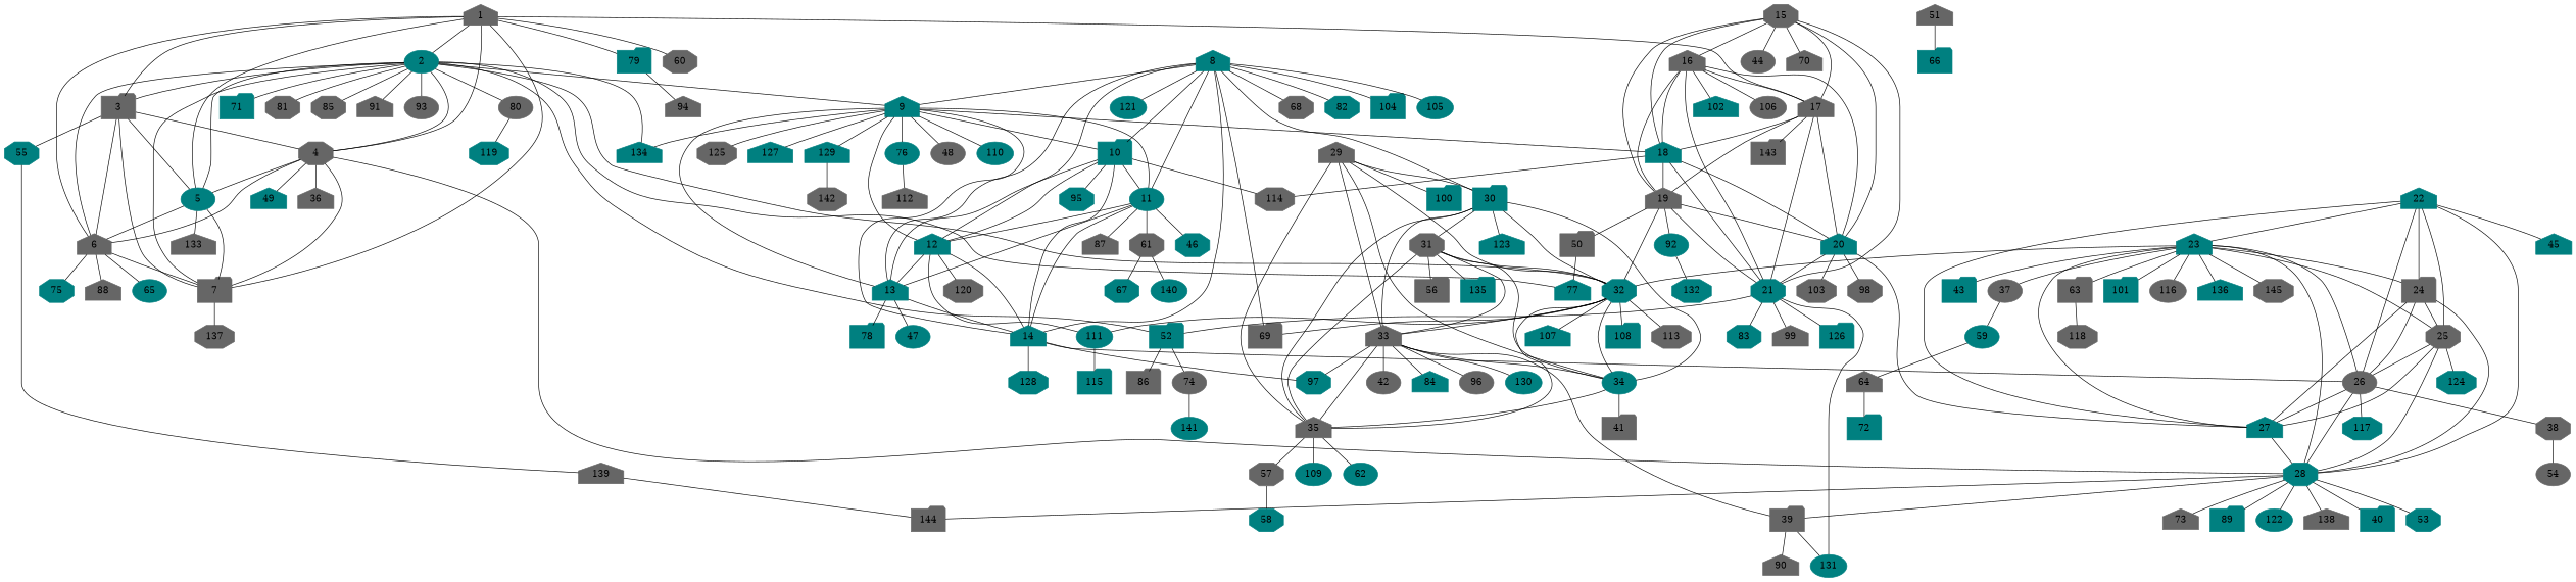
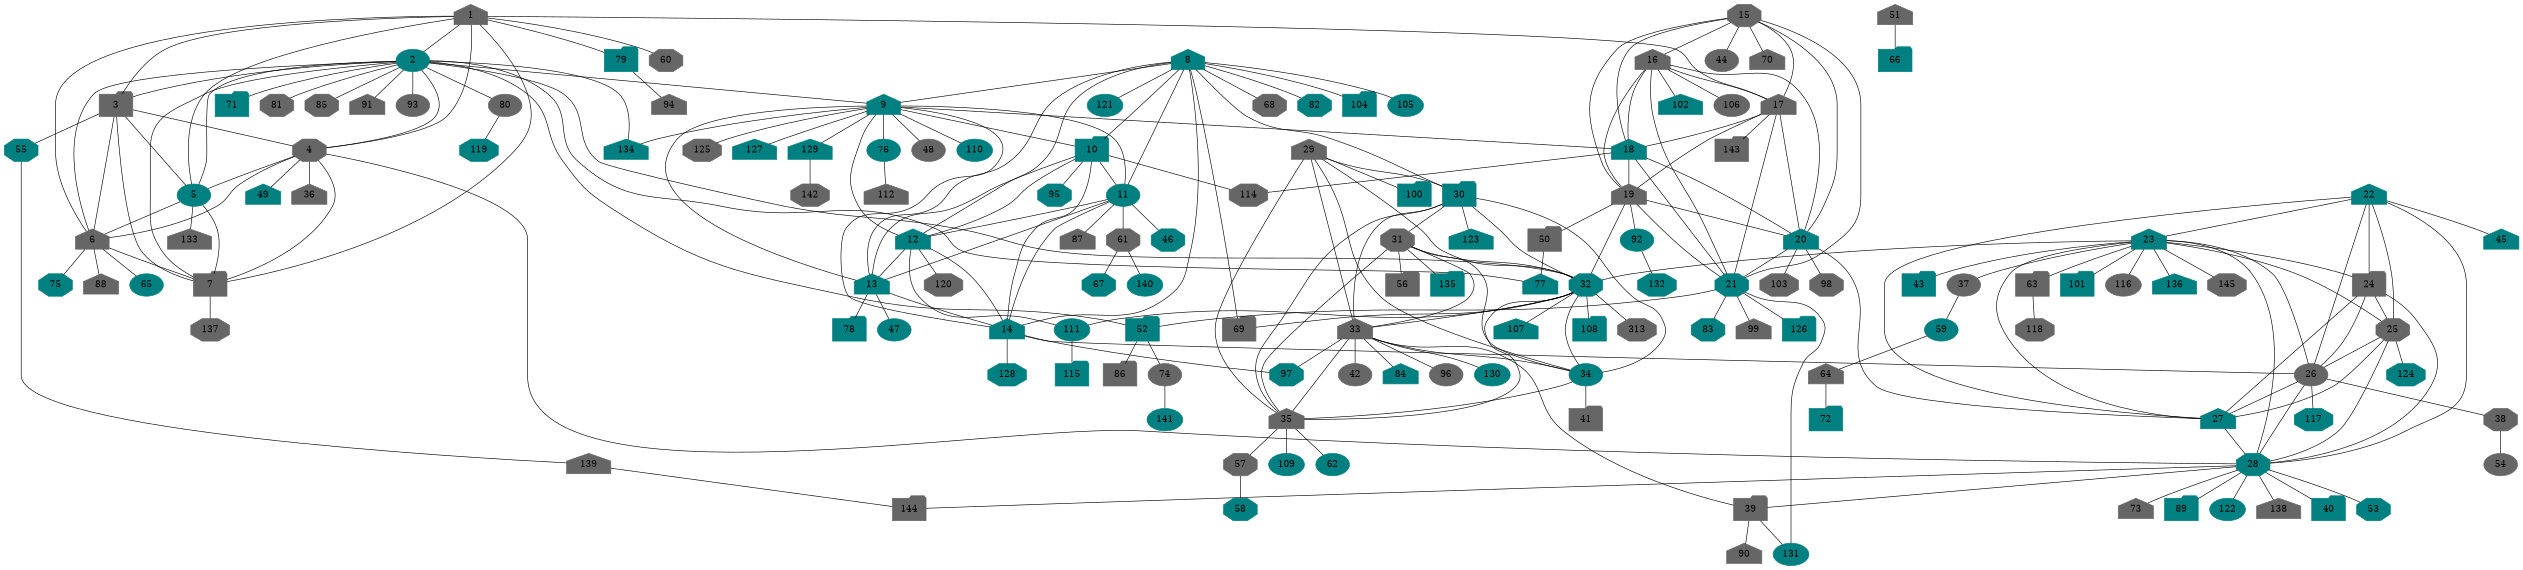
  graph {
    node [color=teal shape=house style=filled]
    1 [color=gray40]
    2 [shape=ellipse]
    3 [color=gray40 shape=folder]
    4 [color=gray40 shape=octagon]
    5 [shape=ellipse]
    6 [color=gray40]
    7 [color=gray40 shape=folder]
    17 [color=gray40]
    60 [color=gray40 shape=octagon]
    79 [shape=folder]
    9
    32 [shape=octagon]
    52 [shape=folder]
    71 [shape=folder]
    77
    80 [color=gray40 shape=ellipse]
    81 [color=gray40 shape=octagon]
    85 [color=gray40 shape=octagon]
    91 [color=gray40]
    93 [color=gray40 shape=ellipse]
    134
    55 [shape=octagon]
    28 [shape=octagon]
    36 [color=gray40]
    49
    133 [color=gray40]
    65 [shape=ellipse]
    75 [shape=octagon]
    88 [color=gray40]
    137 [color=gray40 shape=octagon]
    18
    19 [color=gray40]
    20
    21 [shape=octagon]
    143 [color=gray40 shape=folder]
    94 [color=gray40]
    10 [shape=folder]
    11 [shape=ellipse]
    12
    13
    14
    48 [color=gray40 shape=ellipse]
    76 [shape=ellipse]
    110 [shape=ellipse]
    125 [color=gray40 shape=octagon]
    127
    129
    69 [color=gray40 shape=folder]
    111 [shape=ellipse]
    33 [color=gray40]
    34 [shape=ellipse]
    35 [color=gray40]
    107
    108 [shape=folder]
-   113 [color=gray40 shape=octagon]
+   113 [color=gray40 shape=octagon label=313]
    74 [color=gray40 shape=ellipse]
    86 [color=gray40 shape=folder]
    119 [shape=octagon]
    139 [color=gray40]
    39 [color=gray40 shape=folder]
    40 [shape=folder]
    53 [shape=octagon]
    73 [color=gray40]
    89 [shape=folder]
    122 [shape=ellipse]
    138 [color=gray40]
    144 [color=gray40 shape=folder]
    8
    30 [shape=folder]
    68 [color=gray40 shape=octagon]
    82 [shape=octagon]
    104 [shape=folder]
    105 [shape=ellipse]
    121 [shape=ellipse]
    95 [shape=octagon]
    114 [color=gray40 shape=octagon]
    46 [shape=octagon]
    61 [color=gray40 shape=octagon]
    87 [color=gray40]
    120 [color=gray40 shape=octagon]
    47 [shape=ellipse]
    78 [shape=folder]
    26 [color=gray40 shape=ellipse]
    97 [shape=octagon]
    128 [shape=octagon]
    31 [color=gray40 shape=octagon]
    123
    112 [color=gray40]
    142 [color=gray40 shape=octagon]
    67 [shape=octagon]
    140 [shape=ellipse]
    115 [shape=folder]
    27
    38 [color=gray40 shape=octagon]
    117 [shape=octagon]
    15 [color=gray40 shape=octagon]
    16 [color=gray40]
    44 [color=gray40 shape=ellipse]
    70 [color=gray40]
    102
    106 [color=gray40 shape=ellipse]
    50 [color=gray40 shape=folder]
    92 [shape=ellipse]
    98 [color=gray40 shape=octagon]
    103 [color=gray40 shape=octagon]
    83 [shape=octagon]
    99 [color=gray40]
    126 [shape=folder]
    131 [shape=ellipse]
    51 [color=gray40]
    66 [shape=folder]
    132 [shape=octagon]
    22
    23
    24 [color=gray40 shape=folder]
    25 [color=gray40 shape=octagon]
    45
    37 [color=gray40 shape=ellipse]
    43 [shape=folder]
    63 [color=gray40 shape=folder]
    101 [shape=folder]
    116 [color=gray40 shape=ellipse]
    136
    145 [color=gray40 shape=octagon]
    124 [shape=octagon]
    59 [shape=ellipse]
    118 [color=gray40 shape=octagon]
    54 [color=gray40 shape=ellipse]
    90 [color=gray40]
    29 [color=gray40]
    100 [shape=folder]
    56 [color=gray40 shape=folder]
    135 [shape=folder]
    42 [color=gray40 shape=ellipse]
    84
    96 [color=gray40 shape=ellipse]
    130 [shape=ellipse]
    41 [color=gray40 shape=folder]
    57 [color=gray40 shape=octagon]
    62 [shape=ellipse]
    109 [shape=ellipse]
    58 [shape=octagon]
    64 [color=gray40]
    141 [shape=ellipse]
    72 [shape=folder]
    1 -- 2
    1 -- 3
    1 -- 4
    1 -- 5
    1 -- 6
    1 -- 7
    1 -- 17
    1 -- 60
    1 -- 79
    2 -- 3
    2 -- 4
    2 -- 5
    2 -- 6
    2 -- 7
    2 -- 9
    2 -- 32
    2 -- 52
    2 -- 71
    2 -- 77
    2 -- 80
    2 -- 81
    2 -- 85
    2 -- 91
    2 -- 93
    2 -- 134
    3 -- 4
    3 -- 5
    3 -- 6
    3 -- 7
    3 -- 55
    4 -- 5
    4 -- 6
    4 -- 7
    4 -- 28
    4 -- 36
    4 -- 49
    5 -- 6
    5 -- 7
    5 -- 133
    6 -- 7
    6 -- 65
    6 -- 75
    6 -- 88
    7 -- 137
    17 -- 18
    17 -- 19
    17 -- 20
    17 -- 21
    17 -- 143
    79 -- 94
    9 -- 134
    9 -- 18
    9 -- 10
    9 -- 11
    9 -- 12
    9 -- 13
    9 -- 14
    9 -- 48
    9 -- 76
    9 -- 110
    9 -- 125
    9 -- 127
    9 -- 129
    32 -- 69
    32 -- 111
    32 -- 33
    32 -- 34
    32 -- 35
    32 -- 107
    32 -- 108
    32 -- 113
    52 -- 74
    52 -- 86
    80 -- 119
    55 -- 139
    28 -- 39
    28 -- 40
    28 -- 53
    28 -- 73
    28 -- 89
    28 -- 122
    28 -- 138
    28 -- 144
    18 -- 19
    18 -- 20
    18 -- 21
    18 -- 114
    19 -- 32
    19 -- 20
    19 -- 21
    19 -- 50
    19 -- 92
    20 -- 21
    20 -- 27
    20 -- 98
    20 -- 103
    21 -- 52
    21 -- 83
    21 -- 99
    21 -- 126
    21 -- 131
    10 -- 11
    10 -- 12
    10 -- 13
    10 -- 14
    10 -- 95
    10 -- 114
    11 -- 12
    11 -- 13
    11 -- 14
    11 -- 46
    11 -- 61
    11 -- 87
    12 -- 13
    12 -- 14
    12 -- 111
    12 -- 120
    13 -- 14
    13 -- 47
    13 -- 78
    14 -- 26
    14 -- 97
    14 -- 128
    76 -- 112
    129 -- 142
    111 -- 115
    33 -- 34
    33 -- 35
    33 -- 39
    33 -- 97
    33 -- 42
    33 -- 84
    33 -- 96
    33 -- 130
    34 -- 35
    34 -- 41
    35 -- 57
    35 -- 62
    35 -- 109
    74 -- 141
    139 -- 144
    39 -- 131
    39 -- 90
    8 -- 9
    8 -- 10
    8 -- 11
    8 -- 12
    8 -- 13
    8 -- 14
    8 -- 69
    8 -- 30
    8 -- 68
    8 -- 82
    8 -- 104
    8 -- 105
    8 -- 121
    30 -- 32
    30 -- 33
    30 -- 34
    30 -- 35
    30 -- 31
    30 -- 123
    61 -- 67
    61 -- 140
    26 -- 28
    26 -- 27
    26 -- 38
    26 -- 117
    31 -- 32
    31 -- 33
    31 -- 34
    31 -- 35
    31 -- 56
    31 -- 135
    27 -- 28
    38 -- 54
    15 -- 17
    15 -- 18
    15 -- 19
    15 -- 20
    15 -- 21
    15 -- 16
    15 -- 44
    15 -- 70
    16 -- 17
    16 -- 18
    16 -- 19
    16 -- 20
    16 -- 21
    16 -- 102
    16 -- 106
    50 -- 77
    92 -- 132
    51 -- 66
    22 -- 28
    22 -- 26
    22 -- 27
    22 -- 23
    22 -- 24
    22 -- 25
    22 -- 45
    23 -- 32
    23 -- 28
    23 -- 26
    23 -- 27
    23 -- 24
    23 -- 25
    23 -- 37
    23 -- 43
    23 -- 63
    23 -- 101
    23 -- 116
    23 -- 136
    23 -- 145
    24 -- 28
    24 -- 26
    24 -- 27
    24 -- 25
    25 -- 28
    25 -- 26
    25 -- 27
    25 -- 124
    37 -- 59
    63 -- 118
    59 -- 64
    29 -- 32
    29 -- 33
    29 -- 34
    29 -- 35
    29 -- 30
    29 -- 100
    57 -- 58
    64 -- 72
  }
